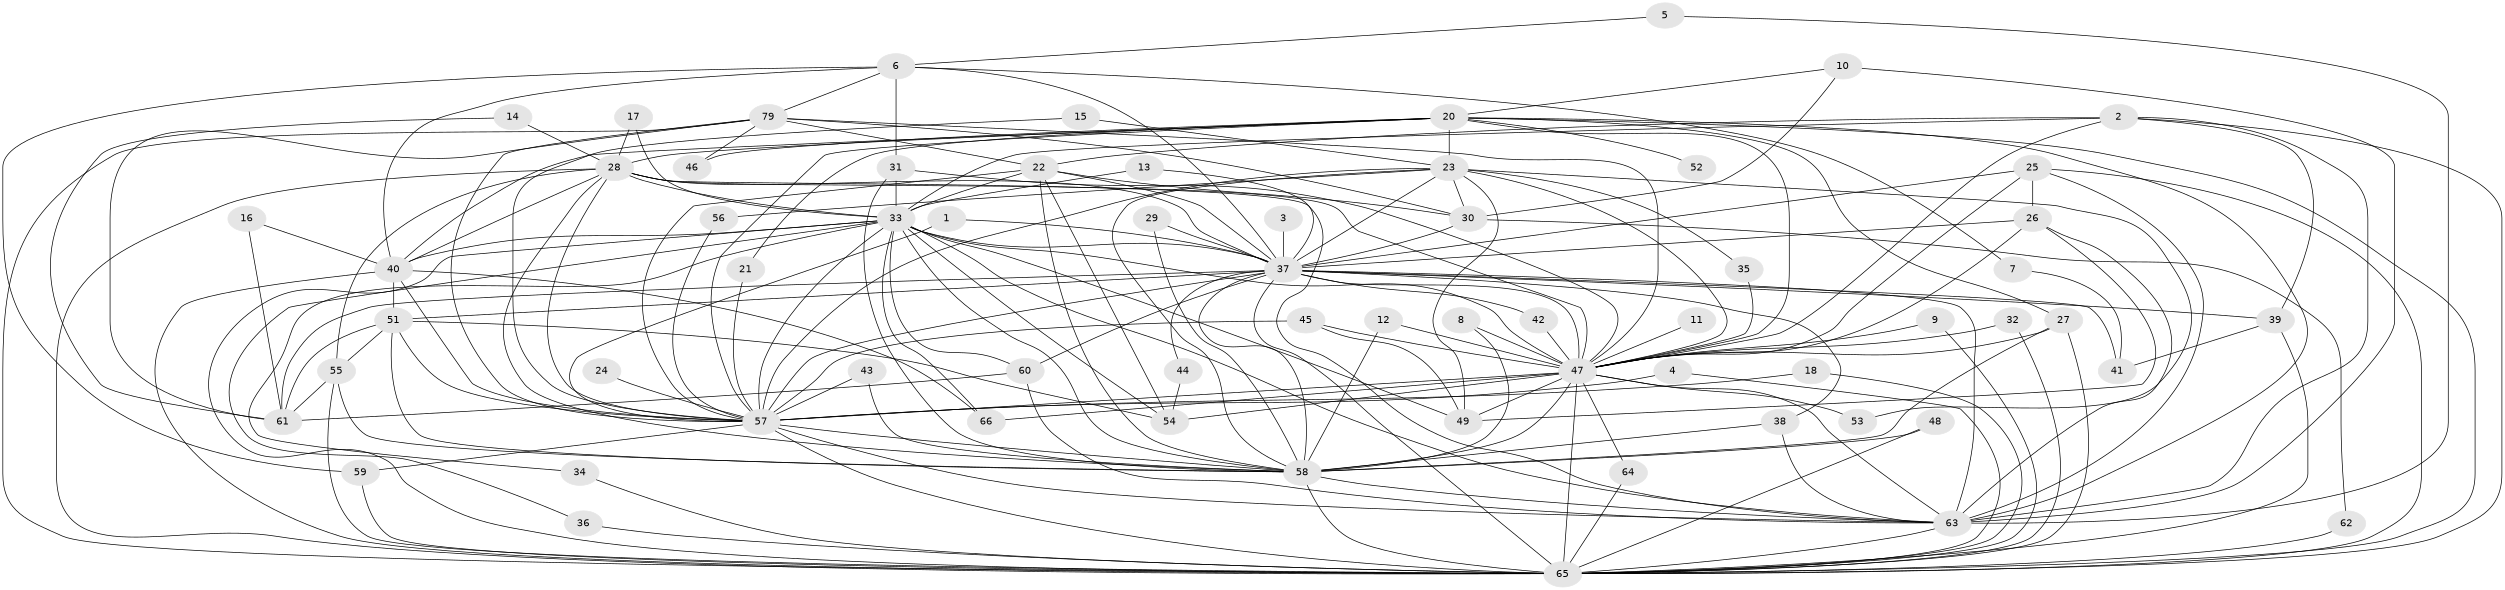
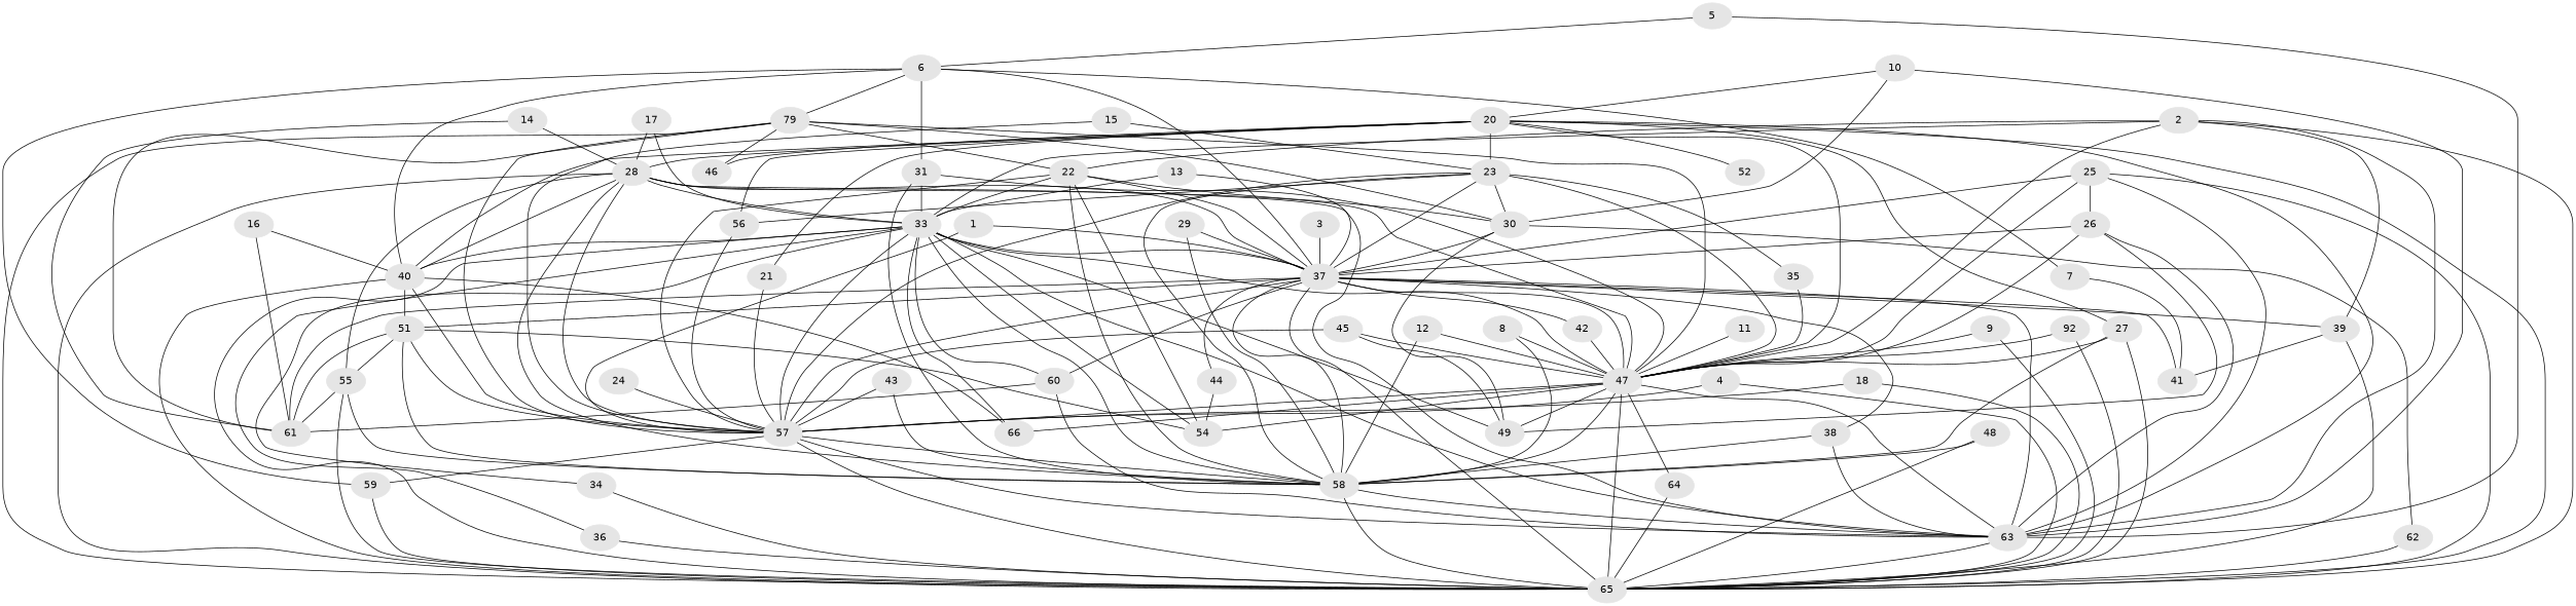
  graph {
    fontname="DejaVu Sans"
    node [color=gray90 fontname="DejaVu Sans" style=filled]
    edge [fontname="DejaVu Sans" weight=1.0]
    1
    37
    57
    39
    47
    63
    65
    58
    61
    60
    38
    41
    42
    44
    51
    59
    2
    22
    33
    30
    54
    40
    49
    34
    36
    66
-   53
    64
    3
    4
    5
    6
    7
    n34 [label=79]
    31
    46
    8
    9
    10
    20
    28
    23
    21
    27
    52
    62
    11
    12
    13
    14
    55
    15
    35
    56
    16
    17
    18
    24
    25
    26
    29
-   32
+   32 [label=92]
    43
    45
    48
    1 -- 37
    1 -- 57
    37 -- 57 [weight=2.0]
    37 -- 39
    37 -- 47 [weight=4.0]
    37 -- 63 [weight=3.0]
    37 -- 65 [weight=2.0]
    37 -- 58 [weight=3.0]
    37 -- 61
    37 -- 60
    37 -- 38
    37 -- 41
    37 -- 42 [weight=2.0]
    37 -- 44
    37 -- 51
    57 -- 63
    57 -- 65
    57 -- 58 [weight=2.0]
    57 -- 59
    39 -- 65
    39 -- 41
    47 -- 57 [weight=2.0]
    47 -- 63 [weight=2.0]
    47 -- 65 [weight=2.0]
    47 -- 58 [weight=4.0]
    47 -- 54 [weight=2.0]
    47 -- 49
    47 -- 66
-   47 -- 53
    47 -- 64
    63 -- 65
    58 -- 63
    58 -- 65
    60 -- 63
    60 -- 61
    38 -- 63
    38 -- 58
    42 -- 47
    44 -- 54
    51 -- 57
    51 -- 58
    51 -- 61
    51 -- 54
    51 -- 55
    59 -- 65
    2 -- 39
    2 -- 47
    2 -- 63
    2 -- 65
    2 -- 22
    2 -- 33
    22 -- 37
    22 -- 57
    22 -- 58
    22 -- 33
    22 -- 30
    22 -- 54
    33 -- 37 [weight=2.0]
    33 -- 57
    33 -- 47 [weight=2.0]
    33 -- 63
    33 -- 65
    33 -- 58
    33 -- 60
    33 -- 54
    33 -- 40
    33 -- 49 [weight=2.0]
    33 -- 34
    33 -- 36
    33 -- 66
    30 -- 37
    30 -- 62
    40 -- 57
    40 -- 65
    40 -- 51
    40 -- 66
    34 -- 65
    36 -- 65
    64 -- 65
    3 -- 37 [weight=2.0]
    4 -- 57
    4 -- 65
    5 -- 63
    5 -- 6
    6 -- 37
    6 -- 59
    6 -- 40
    6 -- 7
    6 -- n34
    6 -- 31
    7 -- 41
    n34 -- 57
    n34 -- 47
    n34 -- 65
    n34 -- 61
    n34 -- 22
    n34 -- 30
    n34 -- 46
    31 -- 47
    31 -- 58
    31 -- 33
    8 -- 47 [weight=2.0]
    8 -- 58
    9 -- 47
    9 -- 65
    10 -- 63
    10 -- 30
    10 -- 20
-   20 -- 57
+   20 -- 56
    20 -- 47
    20 -- 63
    20 -- 65
    20 -- 40
    20 -- 46
    20 -- 28
    20 -- 23
    20 -- 21
    20 -- 27
    20 -- 52
    28 -- 37 [weight=2.0]
    28 -- 57
    28 -- 47 [weight=2.0]
    28 -- 63
    28 -- 65
    28 -- 58 [weight=2.0]
    28 -- 33
    28 -- 40
    28 -- 55
    23 -- 37
    23 -- 57
    23 -- 47
    23 -- 58
    23 -- 30
-   23 -- 49
-   23 -- 53
+   30 -- 49
    23 -- 35
    23 -- 56
    21 -- 57
    27 -- 47
    27 -- 65
    27 -- 58
    62 -- 65
    11 -- 47 [weight=2.0]
    12 -- 47
    12 -- 58
    13 -- 37
    13 -- 33
    14 -- 61
    14 -- 28
    55 -- 65 [weight=2.0]
    55 -- 58
    55 -- 61
    15 -- 57
    15 -- 23
    35 -- 47
    56 -- 57
    16 -- 61
    16 -- 40
    17 -- 33
    17 -- 28
    18 -- 57
    18 -- 65
    24 -- 57
    25 -- 37
    25 -- 47
    25 -- 63
    25 -- 65
    25 -- 26
    26 -- 37
    26 -- 47
    26 -- 63
    26 -- 49
    29 -- 37 [weight=2.0]
    29 -- 58
    32 -- 47
    32 -- 65
    43 -- 57
    43 -- 58
    45 -- 57
    45 -- 47
    45 -- 49
    48 -- 65
    48 -- 58
  }
